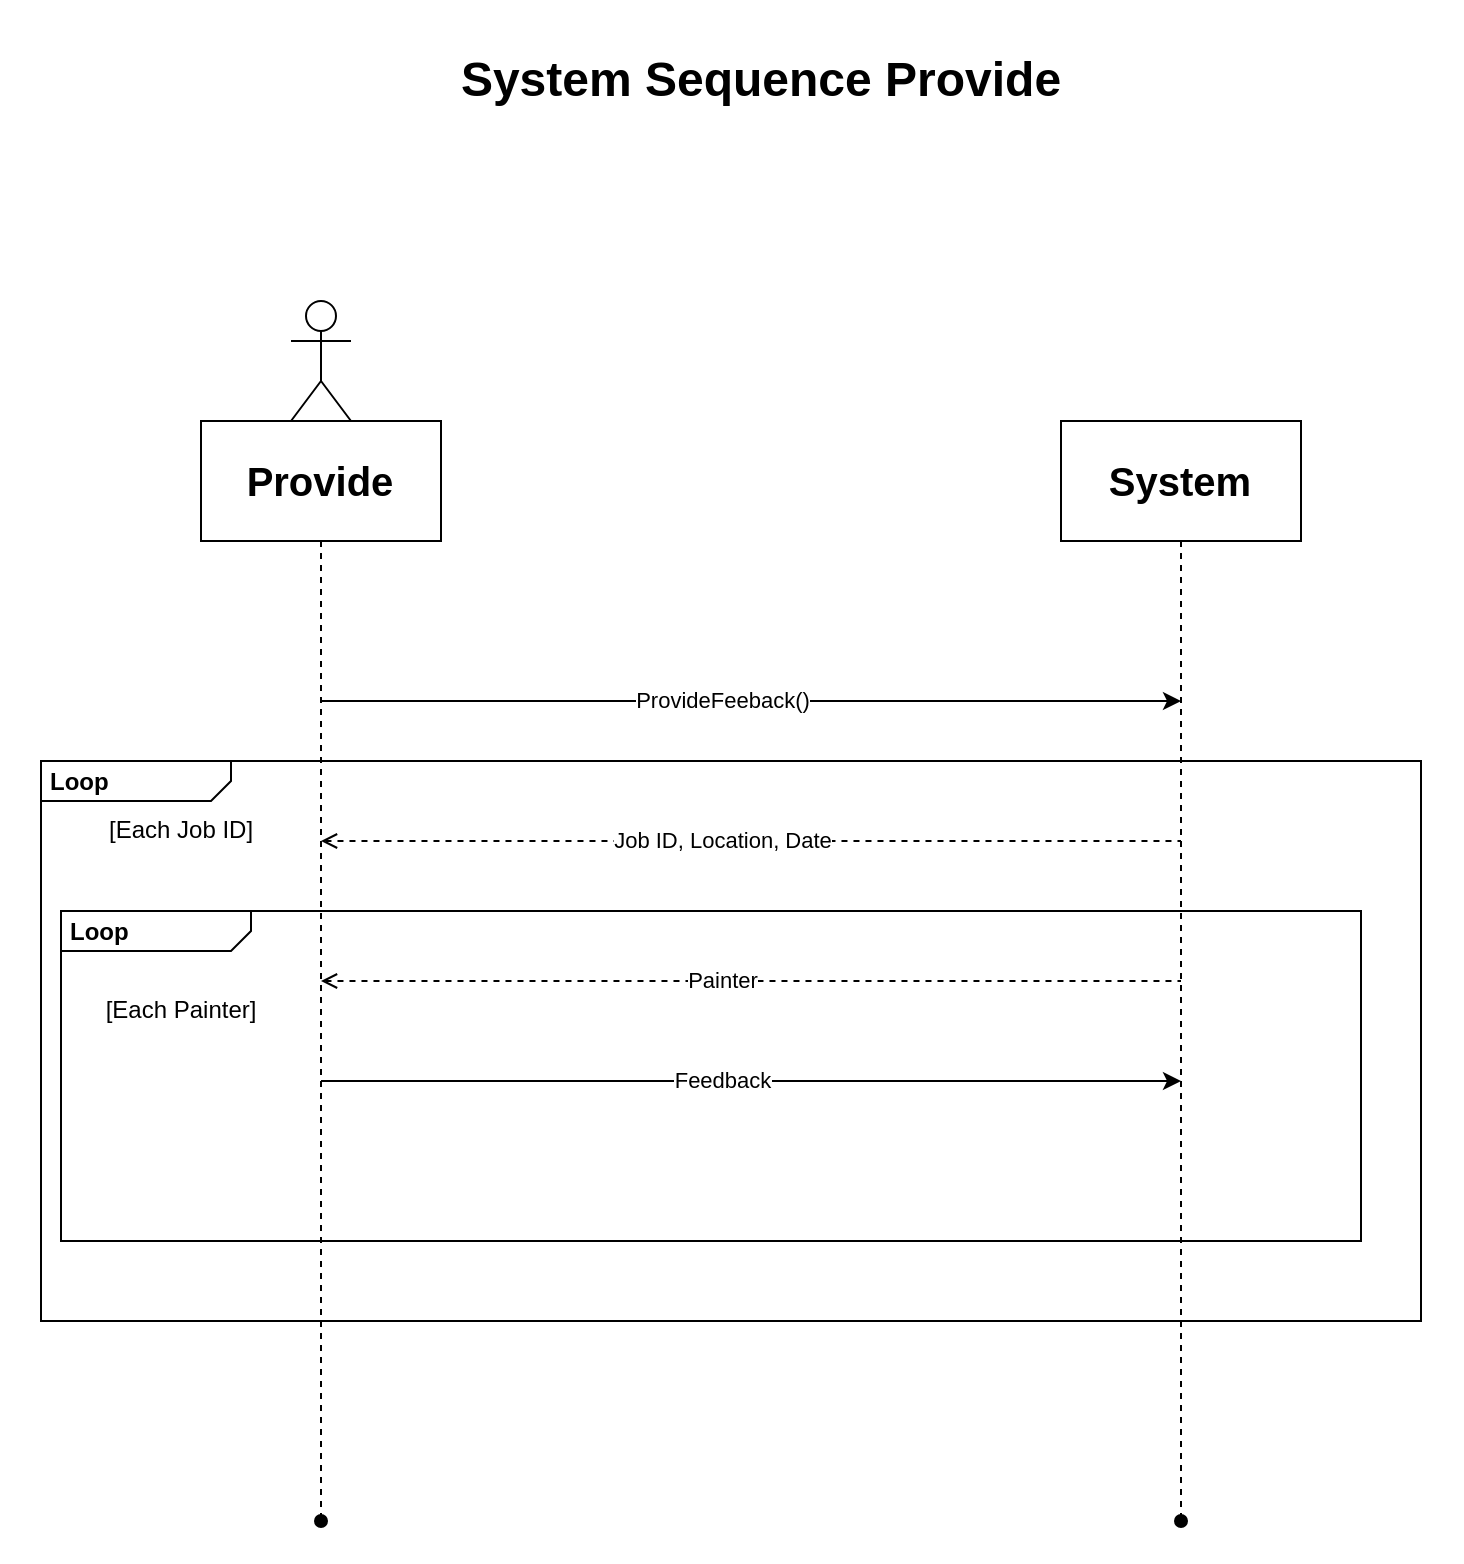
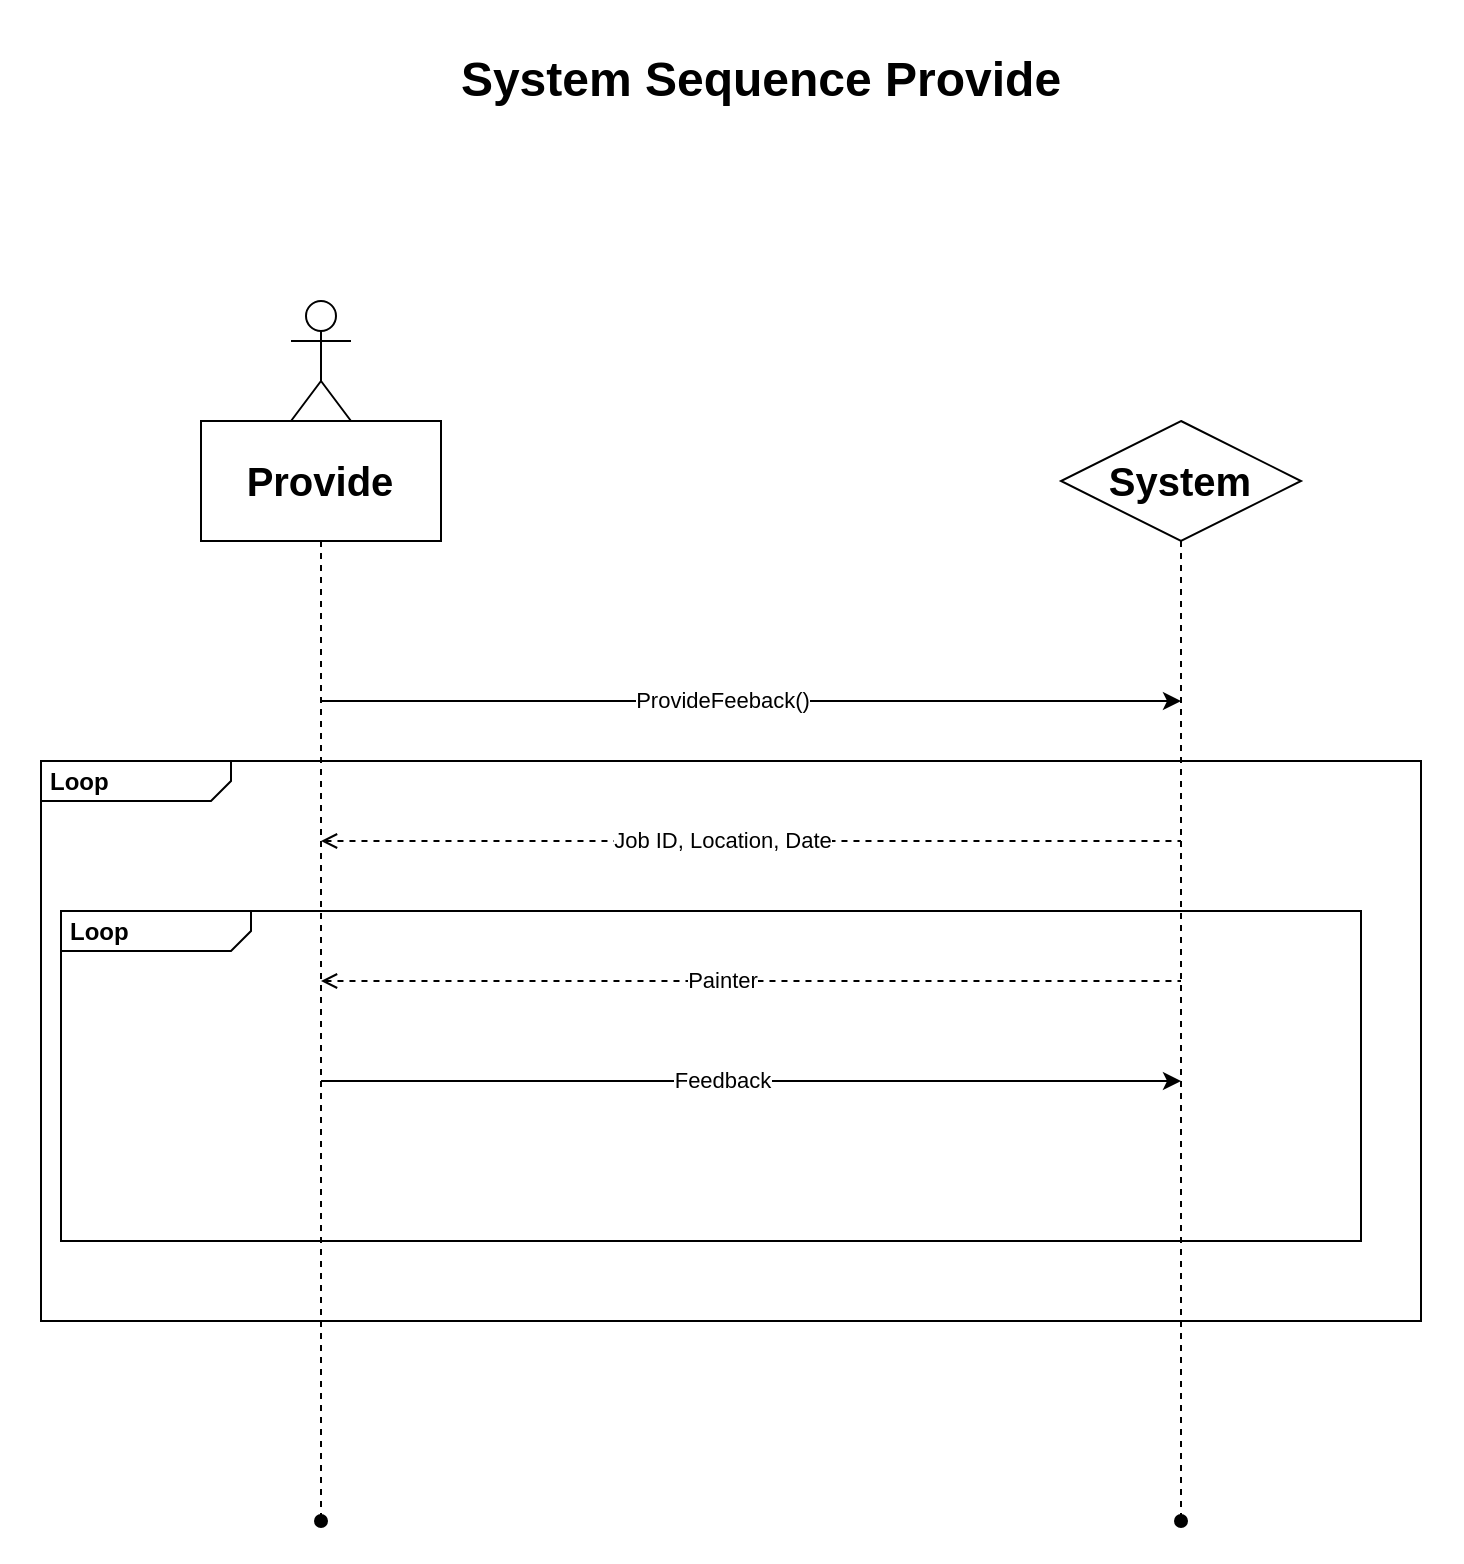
  <mxCell id="0" />
  <mxCell id="1" parent="0" />
  <mxCell id="2" value="&lt;p style=&quot;margin:0px;margin-top:4px;margin-left:5px;text-align:left;&quot;&gt;&lt;b&gt;Loop&lt;/b&gt;&lt;/p&gt;" style="html=1;shape=mxgraph.sysml.package;overflow=fill;labelX=95;align=left;spacingLeft=5;verticalAlign=top;spacingTop=-3;" vertex="1" parent="1"><mxGeometry x="20" y="380" width="690" height="280" as="geometry" /></mxCell>
  <mxCell id="3" value="&lt;p style=&quot;margin:0px;margin-top:4px;margin-left:5px;text-align:left;&quot;&gt;&lt;b&gt;Loop&lt;/b&gt;&lt;/p&gt;" style="html=1;shape=mxgraph.sysml.package;overflow=fill;labelX=95;align=left;spacingLeft=5;verticalAlign=top;spacingTop=-3;" vertex="1" parent="1"><mxGeometry x="30" y="455" width="650" height="165" as="geometry" /></mxCell>
  <mxCell id="4" style="edgeStyle=orthogonalEdgeStyle;rounded=0;orthogonalLoop=1;jettySize=auto;html=1;dashed=1;endArrow=oval;endFill=1;" edge="1" parent="1" source="5"><mxGeometry relative="1" as="geometry"><mxPoint x="160" y="760" as="targetPoint" /></mxGeometry></mxCell>
  <mxCell id="5" value="&lt;b&gt;&lt;font style=&quot;font-size: 20px;&quot;&gt;Provide&lt;/font&gt;&lt;/b&gt;" style="rounded=0;whiteSpace=wrap;html=1;" vertex="1" parent="1"><mxGeometry x="100" y="210" width="120" height="60" as="geometry" /></mxCell>
  <mxCell id="6" value="" style="shape=umlActor;verticalLabelPosition=bottom;verticalAlign=top;html=1;outlineConnect=0;" vertex="1" parent="1"><mxGeometry x="145" y="150" width="30" height="60" as="geometry" /></mxCell>
  <mxCell id="7" style="edgeStyle=orthogonalEdgeStyle;rounded=0;orthogonalLoop=1;jettySize=auto;html=1;dashed=1;endArrow=oval;endFill=1;" edge="1" parent="1" source="8"><mxGeometry relative="1" as="geometry"><mxPoint x="590" y="760" as="targetPoint" /></mxGeometry></mxCell>
- <mxCell id="8" value="&lt;b&gt;&lt;font style=&quot;font-size: 20px;&quot;&gt;System&lt;/font&gt;&lt;/b&gt;" style="rounded=0;whiteSpace=wrap;html=1;" vertex="1" parent="1"><mxGeometry x="530" y="210" width="120" height="60" as="geometry" /></mxCell>
+ <mxCell id="8" value="&lt;b&gt;&lt;font style=&quot;font-size: 20px;&quot;&gt;System&lt;/font&gt;&lt;/b&gt;" style="rhombus;whiteSpace=wrap;html=1;" vertex="1" parent="1"><mxGeometry x="530" y="210" width="120" height="60" as="geometry" /></mxCell>
  <mxCell id="9" value="" style="edgeStyle=elbowEdgeStyle;fontSize=12;html=1;endArrow=classic;endFill=1;rounded=0;elbow=horizontal;startArrow=none;startFill=0;" edge="1" parent="1"><mxGeometry width="160" relative="1" as="geometry"><mxPoint x="160" y="350" as="sourcePoint" /><mxPoint x="590" y="350" as="targetPoint" /></mxGeometry></mxCell>
  <mxCell id="10" value="ProvideFeeback()" style="edgeLabel;html=1;align=center;verticalAlign=middle;resizable=0;points=[];" vertex="1" connectable="0" parent="9"><mxGeometry x="-0.07" y="1" relative="1" as="geometry"><mxPoint as="offset" /></mxGeometry></mxCell>
  <mxCell id="11" value="" style="edgeStyle=elbowEdgeStyle;fontSize=12;html=1;endArrow=none;endFill=0;rounded=0;elbow=horizontal;startArrow=open;startFill=0;dashed=1;" edge="1" parent="1"><mxGeometry width="160" relative="1" as="geometry"><mxPoint x="160" y="420" as="sourcePoint" /><mxPoint x="590" y="420" as="targetPoint" /></mxGeometry></mxCell>
  <mxCell id="12" value="Job ID, Location, Date" style="edgeLabel;html=1;align=center;verticalAlign=middle;resizable=0;points=[];" vertex="1" connectable="0" parent="11"><mxGeometry x="-0.07" y="1" relative="1" as="geometry"><mxPoint as="offset" /></mxGeometry></mxCell>
  <mxCell id="13" value="" style="edgeStyle=elbowEdgeStyle;fontSize=12;html=1;endArrow=none;endFill=0;rounded=0;elbow=horizontal;startArrow=open;startFill=0;dashed=1;" edge="1" parent="1"><mxGeometry width="160" relative="1" as="geometry"><mxPoint x="160" y="490" as="sourcePoint" /><mxPoint x="590" y="490" as="targetPoint" /></mxGeometry></mxCell>
  <mxCell id="14" value="Painter" style="edgeLabel;html=1;align=center;verticalAlign=middle;resizable=0;points=[];" vertex="1" connectable="0" parent="13"><mxGeometry x="-0.07" y="1" relative="1" as="geometry"><mxPoint as="offset" /></mxGeometry></mxCell>
  <mxCell id="15" value="" style="edgeStyle=elbowEdgeStyle;fontSize=12;html=1;endArrow=classic;endFill=1;rounded=0;elbow=horizontal;startArrow=none;startFill=0;" edge="1" parent="1"><mxGeometry width="160" relative="1" as="geometry"><mxPoint x="160" y="540" as="sourcePoint" /><mxPoint x="590" y="540" as="targetPoint" /></mxGeometry></mxCell>
  <mxCell id="16" value="Feedback" style="edgeLabel;html=1;align=center;verticalAlign=middle;resizable=0;points=[];" vertex="1" connectable="0" parent="15"><mxGeometry x="-0.07" y="1" relative="1" as="geometry"><mxPoint as="offset" /></mxGeometry></mxCell>
- <mxCell id="17" value="[Each Pai&lt;span style=&quot;background-color: initial;&quot;&gt;nter]&lt;/span&gt;" style="text;html=1;align=center;verticalAlign=middle;resizable=0;points=[];autosize=1;strokeColor=none;fillColor=none;" vertex="1" parent="1"><mxGeometry x="40" y="490" width="100" height="30" as="geometry" /></mxCell>
- <mxCell id="18" value="[Each&amp;nbsp;&lt;span style=&quot;background-color: initial;&quot;&gt;Job ID]&lt;/span&gt;" style="text;html=1;align=center;verticalAlign=middle;resizable=0;points=[];autosize=1;strokeColor=none;fillColor=none;" vertex="1" parent="1"><mxGeometry x="40" y="400" width="100" height="30" as="geometry" /></mxCell>
  <mxCell id="19" value="System Sequence Provide" style="text;strokeColor=none;fillColor=none;html=1;fontSize=24;fontStyle=1;verticalAlign=middle;align=center;" vertex="1" parent="1"><mxGeometry x="330" y="20" width="100" height="40" as="geometry" /></mxCell>
